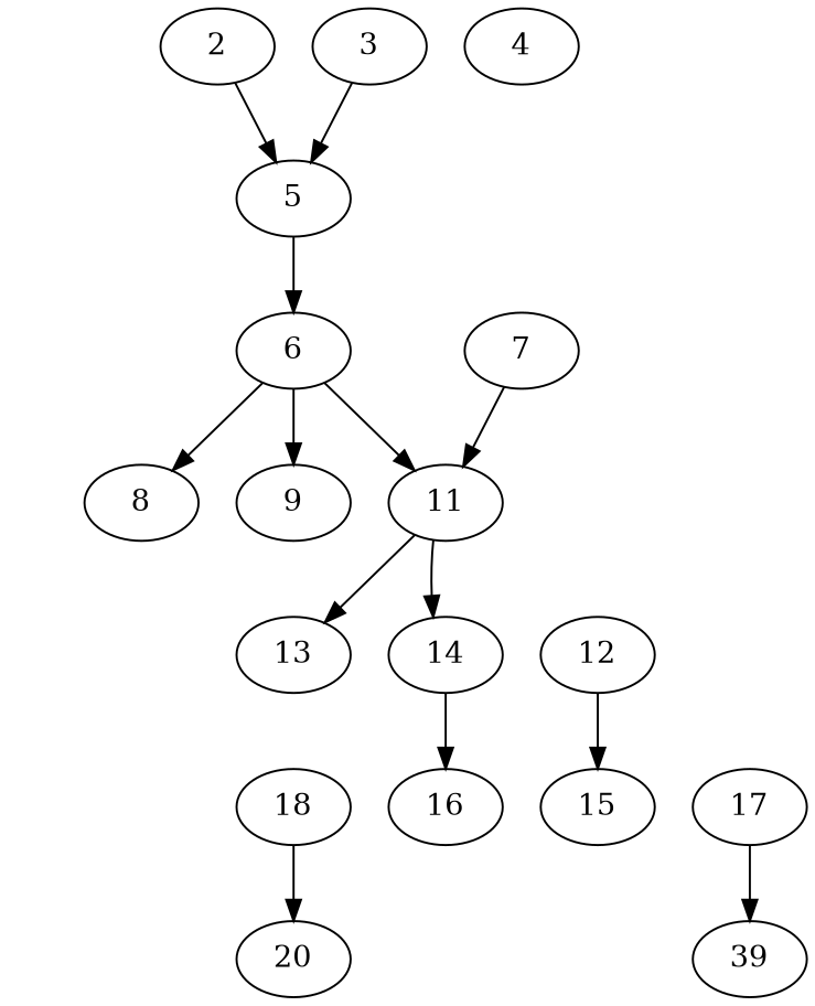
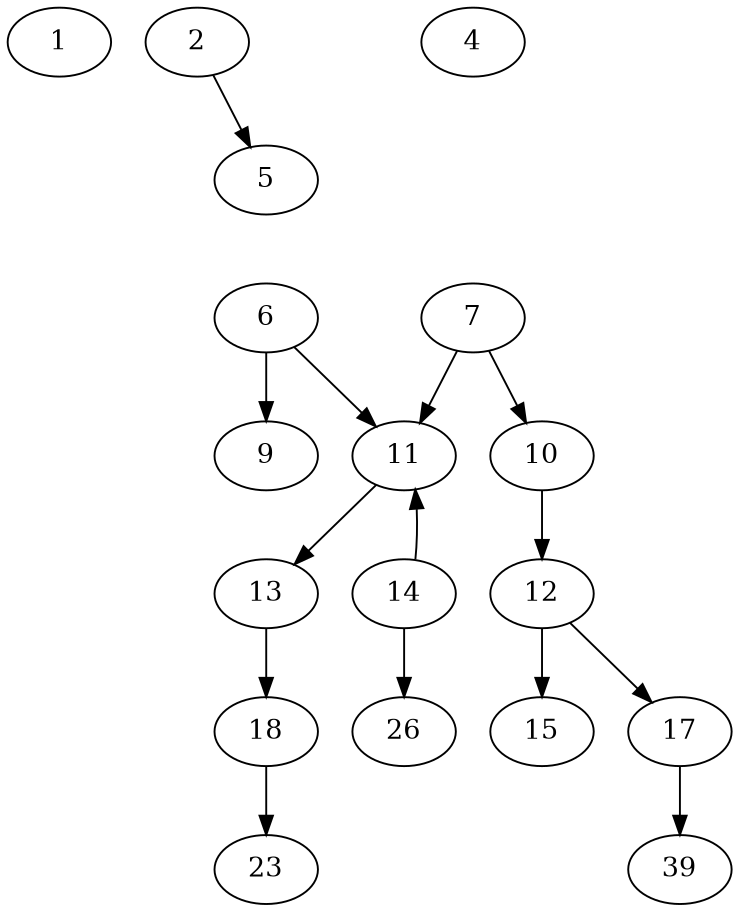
  digraph {
    node [alpha=0.18]
+   1 [alpha=0.08 expect_size=37130240]
    2 [alpha=0.01 expect_size=50671616]
    5 [alpha=0.03 expect_size=30455808]
    6 [alpha=0.06 expect_size=24074240]
-   8 [alpha=0.04 expect_size=35214336]
    9 [expect_size=36857856]
    11 [expect_size=33766400]
-   3 [alpha=0.05 expect_size=45630464]
    4 [expect_size=51063808]
    7 [alpha=0.04 expect_size=46417920]
+   10 [alpha=0.16 expect_size=7138304]
    12 [alpha=0.12 expect_size=5302272]
    13 [alpha=0.12 expect_size=8112128]
    14 [alpha=0.06 expect_size=19649536]
    15 [alpha=0.09 expect_size=15007744]
    17 [alpha=0.02 expect_size=35922944]
    18 [alpha=0.15 expect_size=45599744]
-   16 [alpha=0.09 expect_size=21062656]
+   16 [alpha=0.09 expect_size=21062656 label=26]
    n19 [alpha=0.12 expect_size=7560192 label=39]
-   20 [alpha=0.02 expect_size=50770944]
+   20 [alpha=0.02 expect_size=50770944 label=23]
    2 -> 5
-   5 -> 6
-   6 -> 8
    6 -> 9
    6 -> 11
    11 -> 13
-   11 -> 14
-   3 -> 5
+   14 -> 11
    7 -> 11
+   7 -> 10
+   10 -> 12
    12 -> 15
+   12 -> 17
+   13 -> 18
    14 -> 16
    17 -> n19
    18 -> 20
  }
